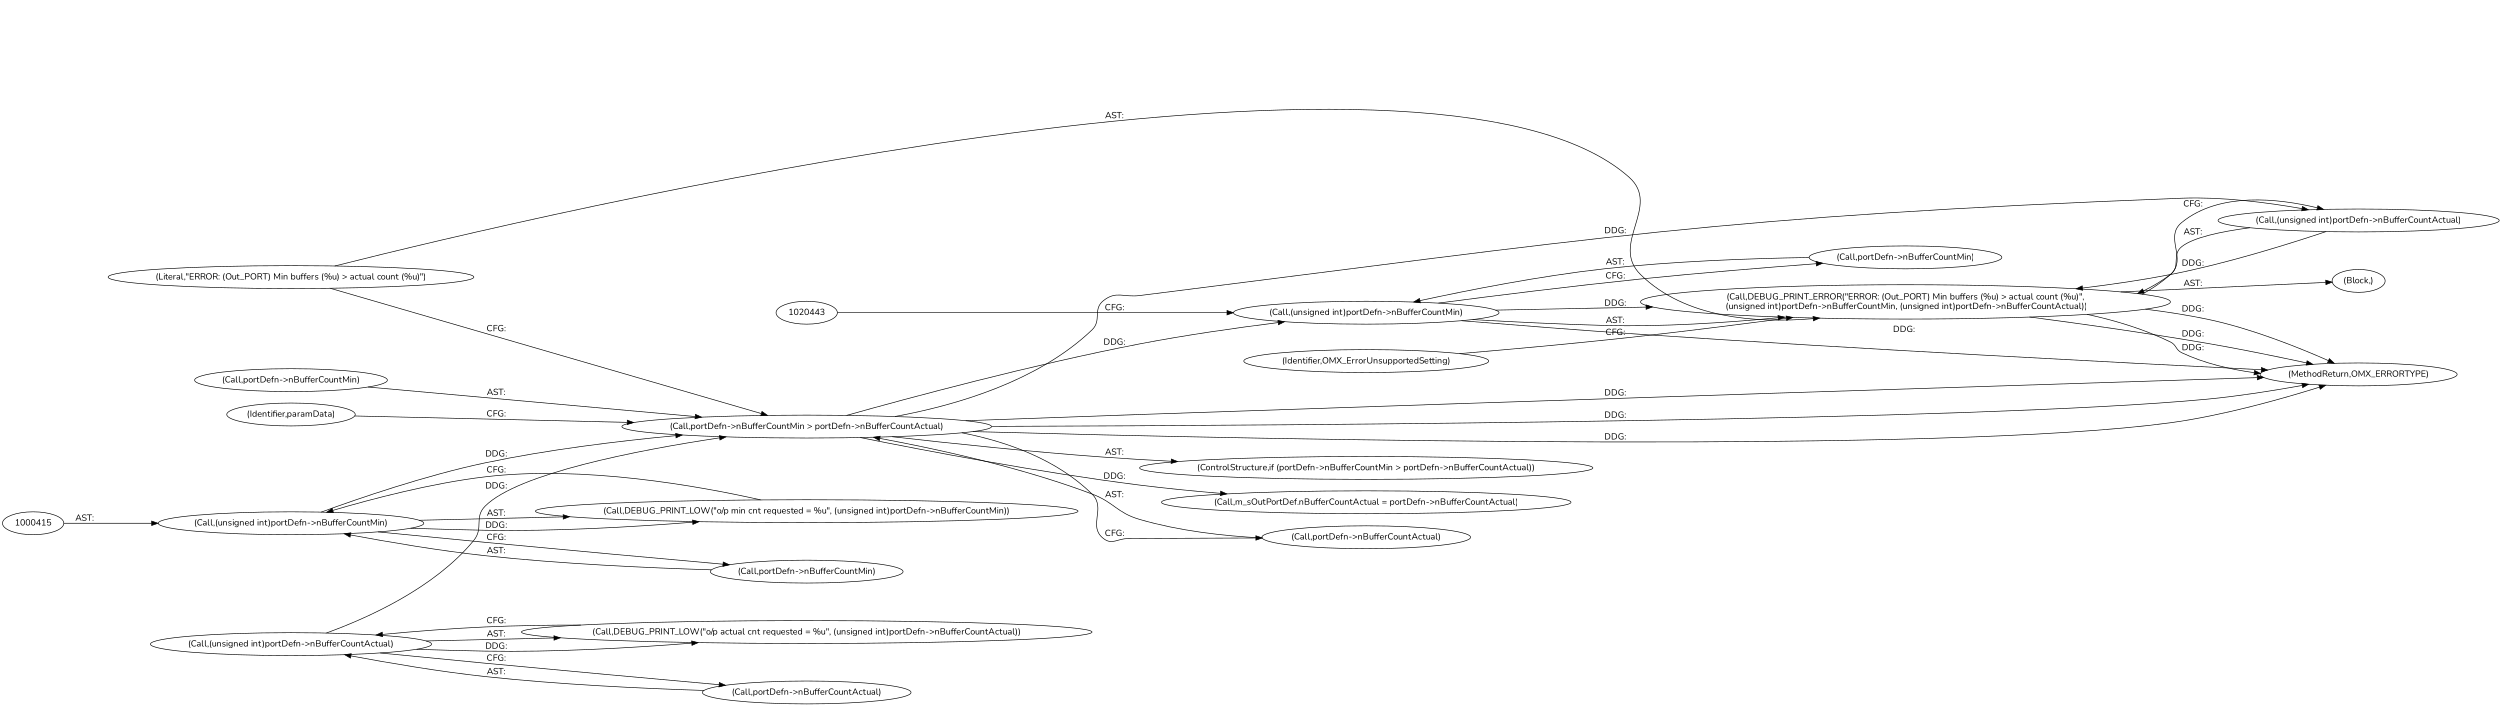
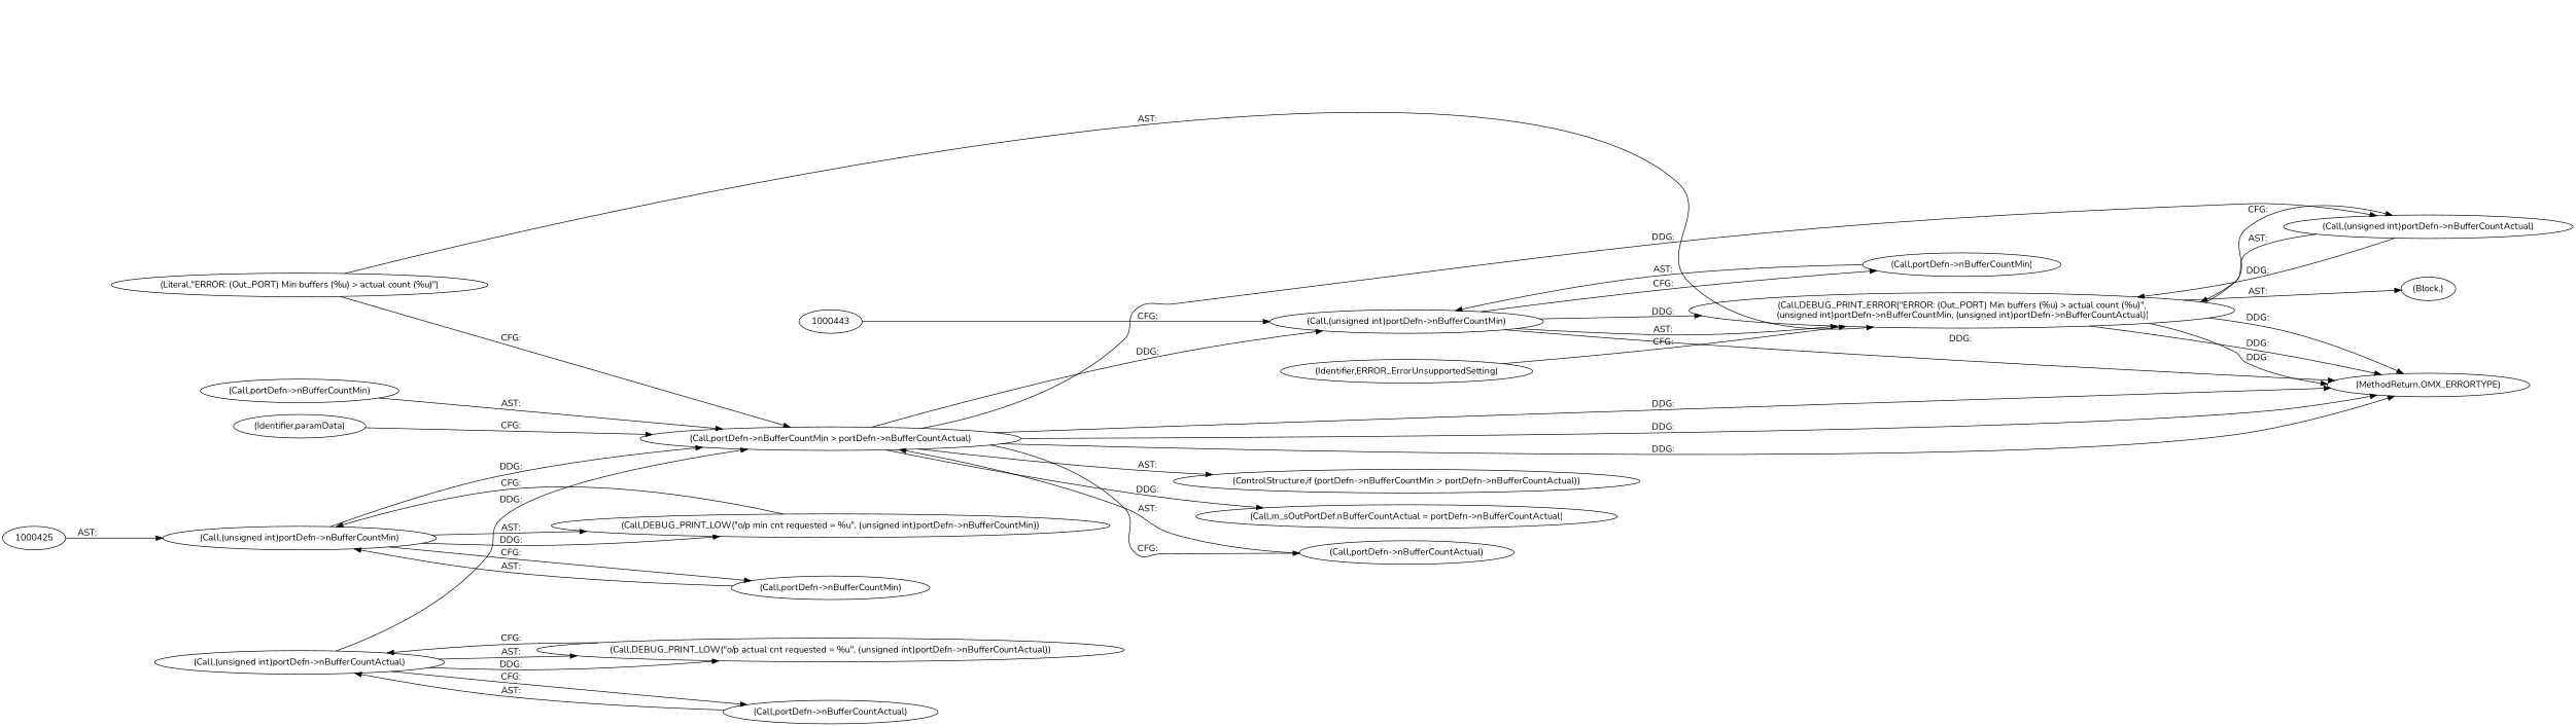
  digraph {
    fontname=Nunito
    rankdir=LR
    node [fontname=Nunito]
    edge [fontname=Nunito]
    n1 [label="(Call,(unsigned int)portDefn->nBufferCountMin)"]
    n2 [label="(Call,DEBUG_PRINT_ERROR(\"ERROR: (Out_PORT) Min buffers (%u) > actual count (%u)\",\n (unsigned int)portDefn->nBufferCountMin, (unsigned int)portDefn->nBufferCountActual))"]
    n3 [label="(MethodReturn,OMX_ERRORTYPE)"]
    n4 [label="(Call,portDefn->nBufferCountMin)"]
    n5 [label="(Call,(unsigned int)portDefn->nBufferCountActual)"]
    n6 [label="(Block,)"]
    n7 [label="(Call,portDefn->nBufferCountMin > portDefn->nBufferCountActual)"]
    n8 [label="(ControlStructure,if (portDefn->nBufferCountMin > portDefn->nBufferCountActual))"]
    n9 [label="(Call,portDefn->nBufferCountActual)"]
    n10 [label="(Call,m_sOutPortDef.nBufferCountActual = portDefn->nBufferCountActual)"]
    n11 [label="(Call,(unsigned int)portDefn->nBufferCountMin)"]
    n12 [label="(Call,portDefn->nBufferCountMin)"]
    n13 [label="(Call,DEBUG_PRINT_LOW(\"o/p min cnt requested = %u\", (unsigned int)portDefn->nBufferCountMin))"]
    n14 [label="(Call,(unsigned int)portDefn->nBufferCountActual)"]
    n15 [label="(Call,DEBUG_PRINT_LOW(\"o/p actual cnt requested = %u\", (unsigned int)portDefn->nBufferCountActual))"]
    n16 [label="(Call,portDefn->nBufferCountActual)"]
-   n17 [label="(Identifier,OMX_ErrorUnsupportedSetting)"]
+   n17 [label="(Identifier,ERROR_ErrorUnsupportedSetting)"]
    n18 [label="(Literal,\"ERROR: (Out_PORT) Min buffers (%u) > actual count (%u)\")"]
    n19 [label="(Call,portDefn->nBufferCountMin)"]
    n20 [label="(Identifier,paramData)"]
-   1000443 [label=1020443]
-   1000415
+   1000443
+   1000415 [label=1000425]
    n1 -> n2 [label="AST: "]
    n1 -> n2 [label="DDG: "]
    n1 -> n3 [label="DDG: "]
    n1 -> n4 [label="CFG: "]
    n2 -> n3 [label="DDG: "]
    n2 -> n3 [label="DDG: "]
    n2 -> n3 [label="DDG: "]
    n2 -> n5 [label="CFG: "]
    n2 -> n6 [label="AST: "]
    n4 -> n1 [label="AST: "]
    n5 -> n2 [label="AST: "]
    n5 -> n2 [label="DDG: "]
    n7 -> n1 [label="DDG: "]
    n7 -> n3 [label="DDG: "]
    n7 -> n3 [label="DDG: "]
    n7 -> n3 [label="DDG: "]
    n7 -> n5 [label="DDG: "]
    n7 -> n8 [label="AST: "]
    n7 -> n9 [label="CFG: "]
    n7 -> n10 [label="DDG: "]
    n9 -> n7 [label="AST: "]
    n11 -> n7 [label="DDG: "]
    n11 -> n12 [label="CFG: "]
    n11 -> n13 [label="AST: "]
    n11 -> n13 [label="DDG: "]
    n12 -> n11 [label="AST: "]
    n13 -> n11 [label="CFG: "]
    n14 -> n7 [label="DDG: "]
    n14 -> n15 [label="AST: "]
    n14 -> n15 [label="DDG: "]
    n14 -> n16 [label="CFG: "]
    n15 -> n14 [label="CFG: "]
    n16 -> n14 [label="AST: "]
    n17 -> n2 [label="CFG: "]
    n18 -> n2 [label="AST: "]
    n18 -> n7 [label="CFG: "]
    n19 -> n7 [label="AST: "]
    n20 -> n7 [label="CFG: "]
    1000443 -> n1 [label="CFG: "]
    1000415 -> n11 [label="AST: "]
  }
